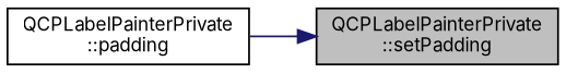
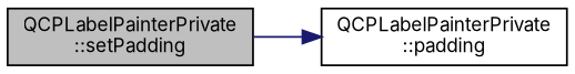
  digraph {
    rankdir=LR
    fontname=Inter
    node [color=black fontname=Inter fontsize=10 shape=record style=filled]
    n1 [fillcolor=grey75 fontcolor=black height=0.2 label="QCPLabelPainterPrivate\l::setPadding" width=0.4]
    n2 [fillcolor=white height=0.2 label="QCPLabelPainterPrivate\l::padding" width=0.4]
-   n2 -> n1 [color=midnightblue fontname=Inter fontsize=10 labelfontname=Helvetica labelfontsize=10 style=solid]
+   n1 -> n2 [color=midnightblue fontname=Inter fontsize=10 labelfontname=Helvetica labelfontsize=10 style=solid]
  }
